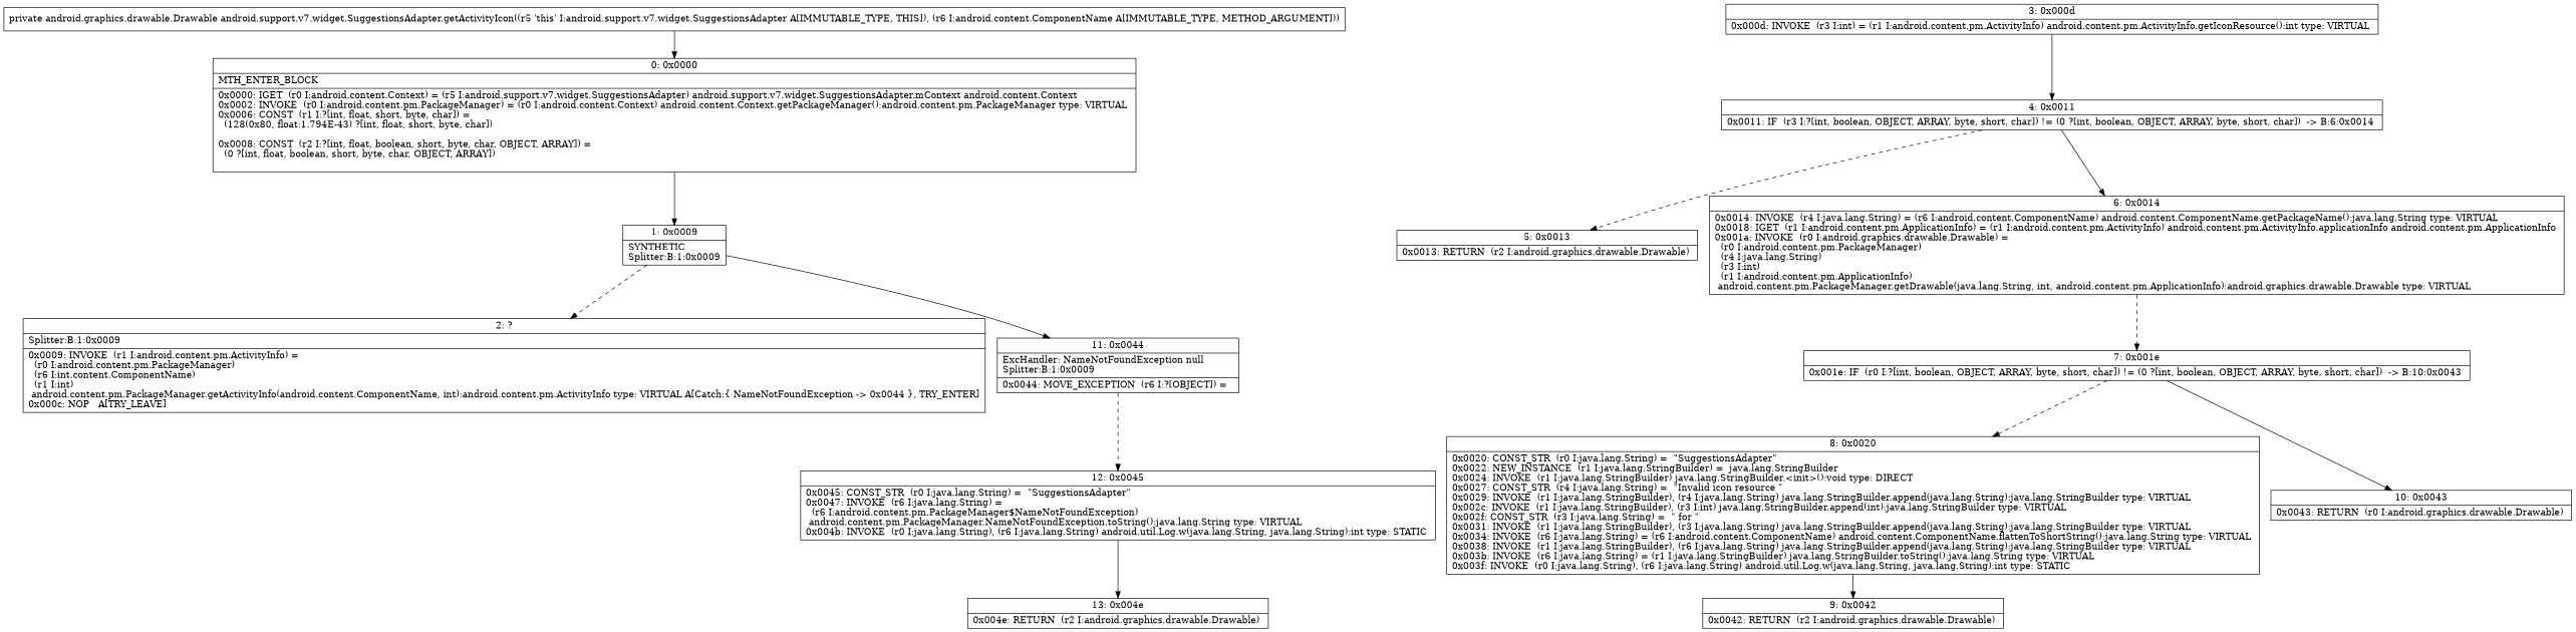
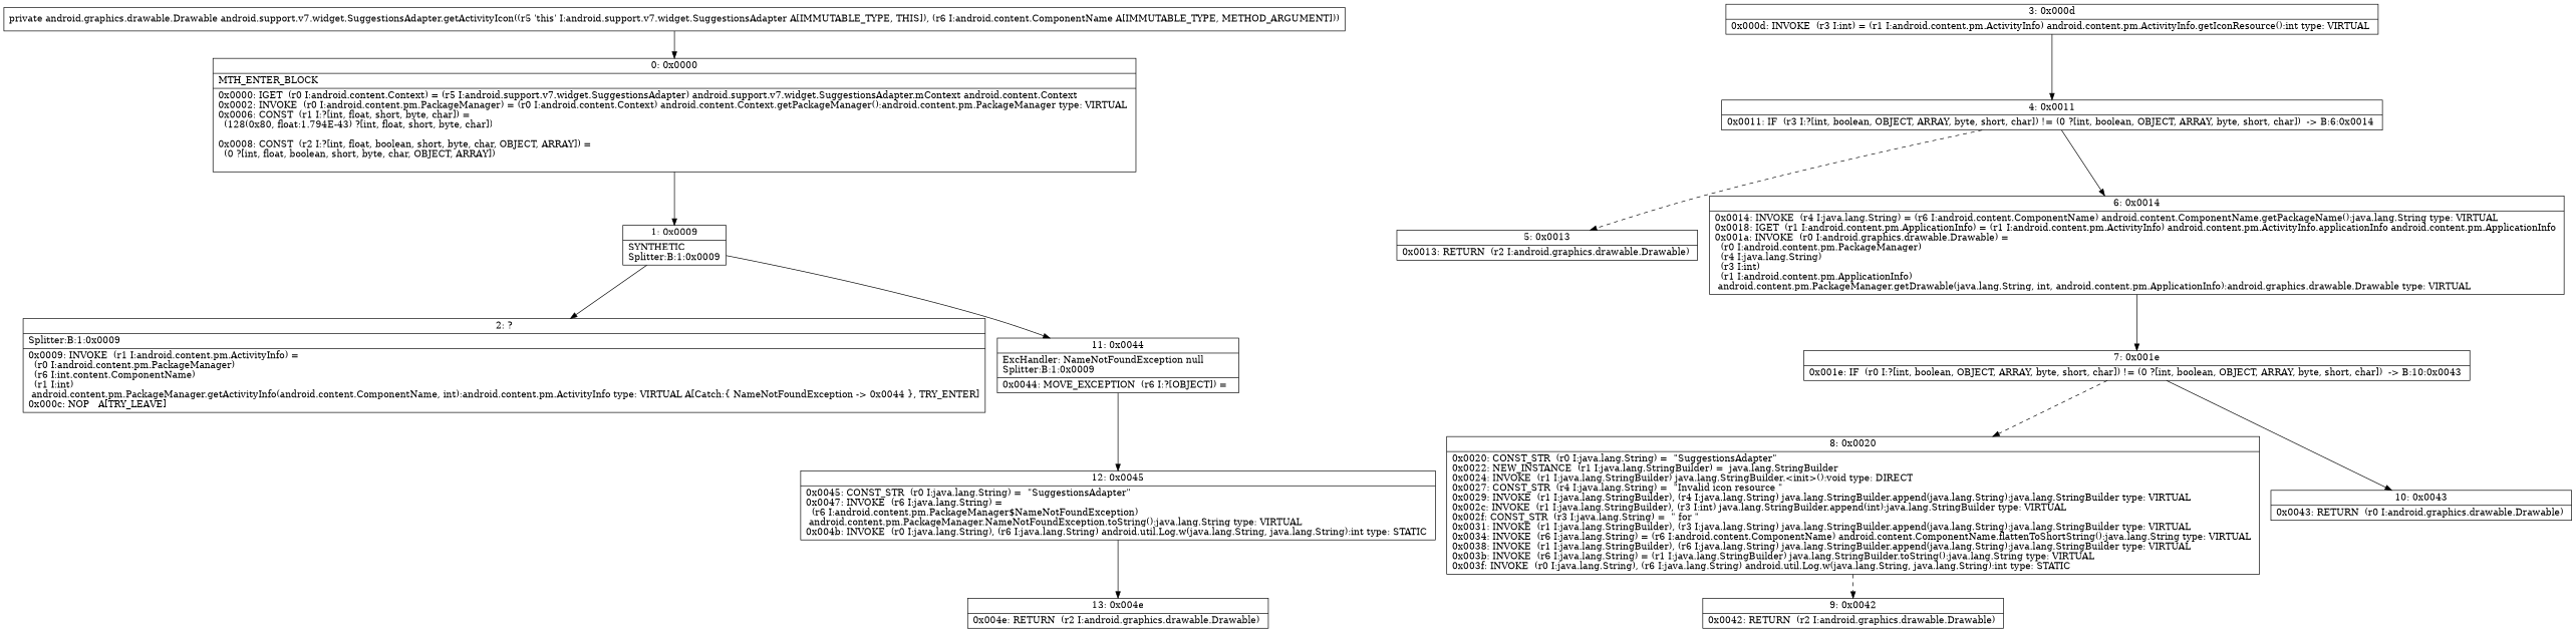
  digraph {
    node [shape=record]
    n1 [label="{0\:\ 0x0000|MTH_ENTER_BLOCK\l|0x0000: IGET  (r0 I:android.content.Context) = (r5 I:android.support.v7.widget.SuggestionsAdapter) android.support.v7.widget.SuggestionsAdapter.mContext android.content.Context \l0x0002: INVOKE  (r0 I:android.content.pm.PackageManager) = (r0 I:android.content.Context) android.content.Context.getPackageManager():android.content.pm.PackageManager type: VIRTUAL \l0x0006: CONST  (r1 I:?[int, float, short, byte, char]) = \l  (128(0x80, float:1.794E\-43) ?[int, float, short, byte, char])\l \l0x0008: CONST  (r2 I:?[int, float, boolean, short, byte, char, OBJECT, ARRAY]) = \l  (0 ?[int, float, boolean, short, byte, char, OBJECT, ARRAY])\l \l}"]
    n2 [label="{1\:\ 0x0009|SYNTHETIC\lSplitter:B:1:0x0009\l}"]
    n3 [label="{2\:\ ?|Splitter:B:1:0x0009\l|0x0009: INVOKE  (r1 I:android.content.pm.ActivityInfo) = \l  (r0 I:android.content.pm.PackageManager)\l  (r6 I:int.content.ComponentName)\l  (r1 I:int)\l android.content.pm.PackageManager.getActivityInfo(android.content.ComponentName, int):android.content.pm.ActivityInfo type: VIRTUAL A[Catch:\{ NameNotFoundException \-\> 0x0044 \}, TRY_ENTER]\l0x000c: NOP   A[TRY_LEAVE]\l}"]
    n4 [label="{11\:\ 0x0044|ExcHandler: NameNotFoundException null\lSplitter:B:1:0x0009\l|0x0044: MOVE_EXCEPTION  (r6 I:?[OBJECT]) =  \l}"]
    n5 [label="{12\:\ 0x0045|0x0045: CONST_STR  (r0 I:java.lang.String) =  \"SuggestionsAdapter\" \l0x0047: INVOKE  (r6 I:java.lang.String) = \l  (r6 I:android.content.pm.PackageManager$NameNotFoundException)\l android.content.pm.PackageManager.NameNotFoundException.toString():java.lang.String type: VIRTUAL \l0x004b: INVOKE  (r0 I:java.lang.String), (r6 I:java.lang.String) android.util.Log.w(java.lang.String, java.lang.String):int type: STATIC \l}"]
    n6 [label="{3\:\ 0x000d|0x000d: INVOKE  (r3 I:int) = (r1 I:android.content.pm.ActivityInfo) android.content.pm.ActivityInfo.getIconResource():int type: VIRTUAL \l}"]
    n7 [label="{4\:\ 0x0011|0x0011: IF  (r3 I:?[int, boolean, OBJECT, ARRAY, byte, short, char]) != (0 ?[int, boolean, OBJECT, ARRAY, byte, short, char])  \-\> B:6:0x0014 \l}"]
    n8 [label="{5\:\ 0x0013|0x0013: RETURN  (r2 I:android.graphics.drawable.Drawable) \l}"]
    n9 [label="{6\:\ 0x0014|0x0014: INVOKE  (r4 I:java.lang.String) = (r6 I:android.content.ComponentName) android.content.ComponentName.getPackageName():java.lang.String type: VIRTUAL \l0x0018: IGET  (r1 I:android.content.pm.ApplicationInfo) = (r1 I:android.content.pm.ActivityInfo) android.content.pm.ActivityInfo.applicationInfo android.content.pm.ApplicationInfo \l0x001a: INVOKE  (r0 I:android.graphics.drawable.Drawable) = \l  (r0 I:android.content.pm.PackageManager)\l  (r4 I:java.lang.String)\l  (r3 I:int)\l  (r1 I:android.content.pm.ApplicationInfo)\l android.content.pm.PackageManager.getDrawable(java.lang.String, int, android.content.pm.ApplicationInfo):android.graphics.drawable.Drawable type: VIRTUAL \l}"]
    n10 [label="{7\:\ 0x001e|0x001e: IF  (r0 I:?[int, boolean, OBJECT, ARRAY, byte, short, char]) != (0 ?[int, boolean, OBJECT, ARRAY, byte, short, char])  \-\> B:10:0x0043 \l}"]
    n11 [label="{8\:\ 0x0020|0x0020: CONST_STR  (r0 I:java.lang.String) =  \"SuggestionsAdapter\" \l0x0022: NEW_INSTANCE  (r1 I:java.lang.StringBuilder) =  java.lang.StringBuilder \l0x0024: INVOKE  (r1 I:java.lang.StringBuilder) java.lang.StringBuilder.\<init\>():void type: DIRECT \l0x0027: CONST_STR  (r4 I:java.lang.String) =  \"Invalid icon resource \" \l0x0029: INVOKE  (r1 I:java.lang.StringBuilder), (r4 I:java.lang.String) java.lang.StringBuilder.append(java.lang.String):java.lang.StringBuilder type: VIRTUAL \l0x002c: INVOKE  (r1 I:java.lang.StringBuilder), (r3 I:int) java.lang.StringBuilder.append(int):java.lang.StringBuilder type: VIRTUAL \l0x002f: CONST_STR  (r3 I:java.lang.String) =  \" for \" \l0x0031: INVOKE  (r1 I:java.lang.StringBuilder), (r3 I:java.lang.String) java.lang.StringBuilder.append(java.lang.String):java.lang.StringBuilder type: VIRTUAL \l0x0034: INVOKE  (r6 I:java.lang.String) = (r6 I:android.content.ComponentName) android.content.ComponentName.flattenToShortString():java.lang.String type: VIRTUAL \l0x0038: INVOKE  (r1 I:java.lang.StringBuilder), (r6 I:java.lang.String) java.lang.StringBuilder.append(java.lang.String):java.lang.StringBuilder type: VIRTUAL \l0x003b: INVOKE  (r6 I:java.lang.String) = (r1 I:java.lang.StringBuilder) java.lang.StringBuilder.toString():java.lang.String type: VIRTUAL \l0x003f: INVOKE  (r0 I:java.lang.String), (r6 I:java.lang.String) android.util.Log.w(java.lang.String, java.lang.String):int type: STATIC \l}"]
    n12 [label="{10\:\ 0x0043|0x0043: RETURN  (r0 I:android.graphics.drawable.Drawable) \l}"]
    n13 [label="{9\:\ 0x0042|0x0042: RETURN  (r2 I:android.graphics.drawable.Drawable) \l}"]
    n14 [label="{13\:\ 0x004e|0x004e: RETURN  (r2 I:android.graphics.drawable.Drawable) \l}"]
    n15 [label="{private android.graphics.drawable.Drawable android.support.v7.widget.SuggestionsAdapter.getActivityIcon((r5 'this' I:android.support.v7.widget.SuggestionsAdapter A[IMMUTABLE_TYPE, THIS]), (r6 I:android.content.ComponentName A[IMMUTABLE_TYPE, METHOD_ARGUMENT])) }"]
    n1 -> n2
-   n2 -> n3 [style=dashed]
+   n2 -> n3
    n2 -> n4
-   n4 -> n5 [style=dashed]
+   n4 -> n5
    n5 -> n14
    n6 -> n7
    n7 -> n8 [style=dashed]
    n7 -> n9
-   n9 -> n10 [style=dashed]
+   n9 -> n10
    n10 -> n11 [style=dashed]
    n10 -> n12
-   n11 -> n13
+   n11 -> n13 [style=dashed]
    n15 -> n1
  }
